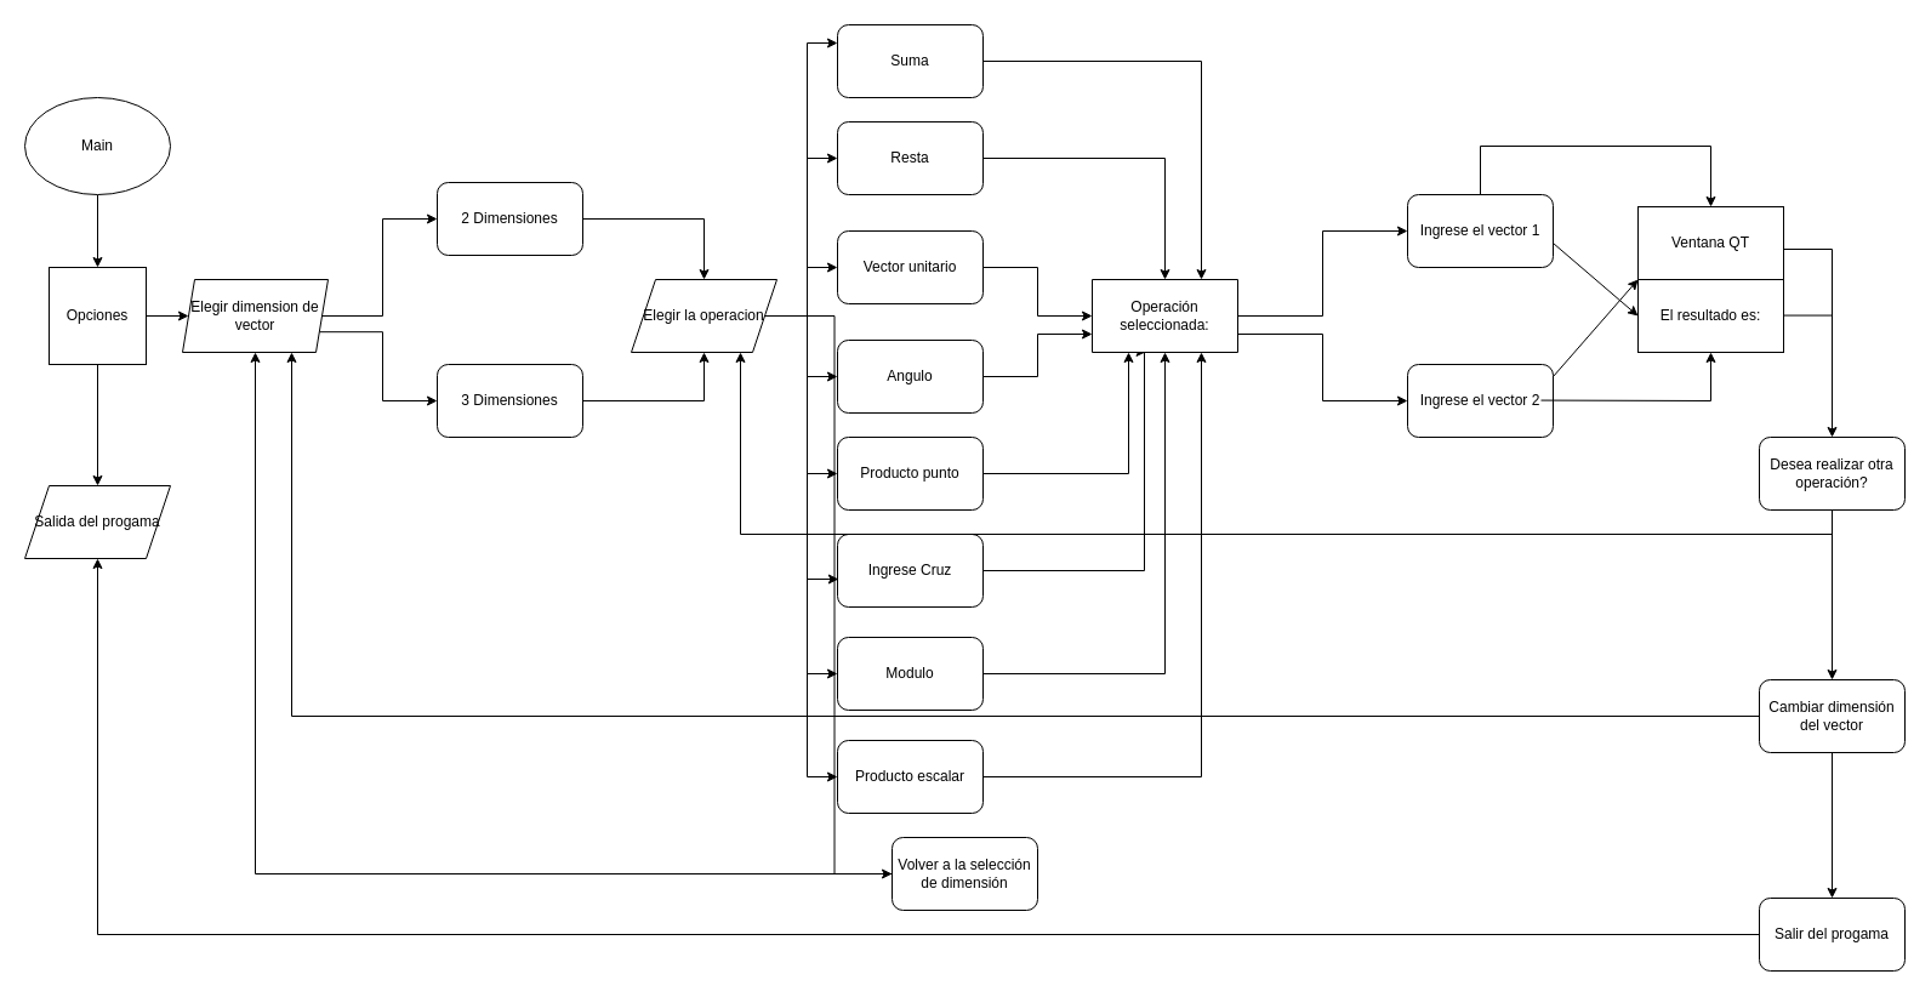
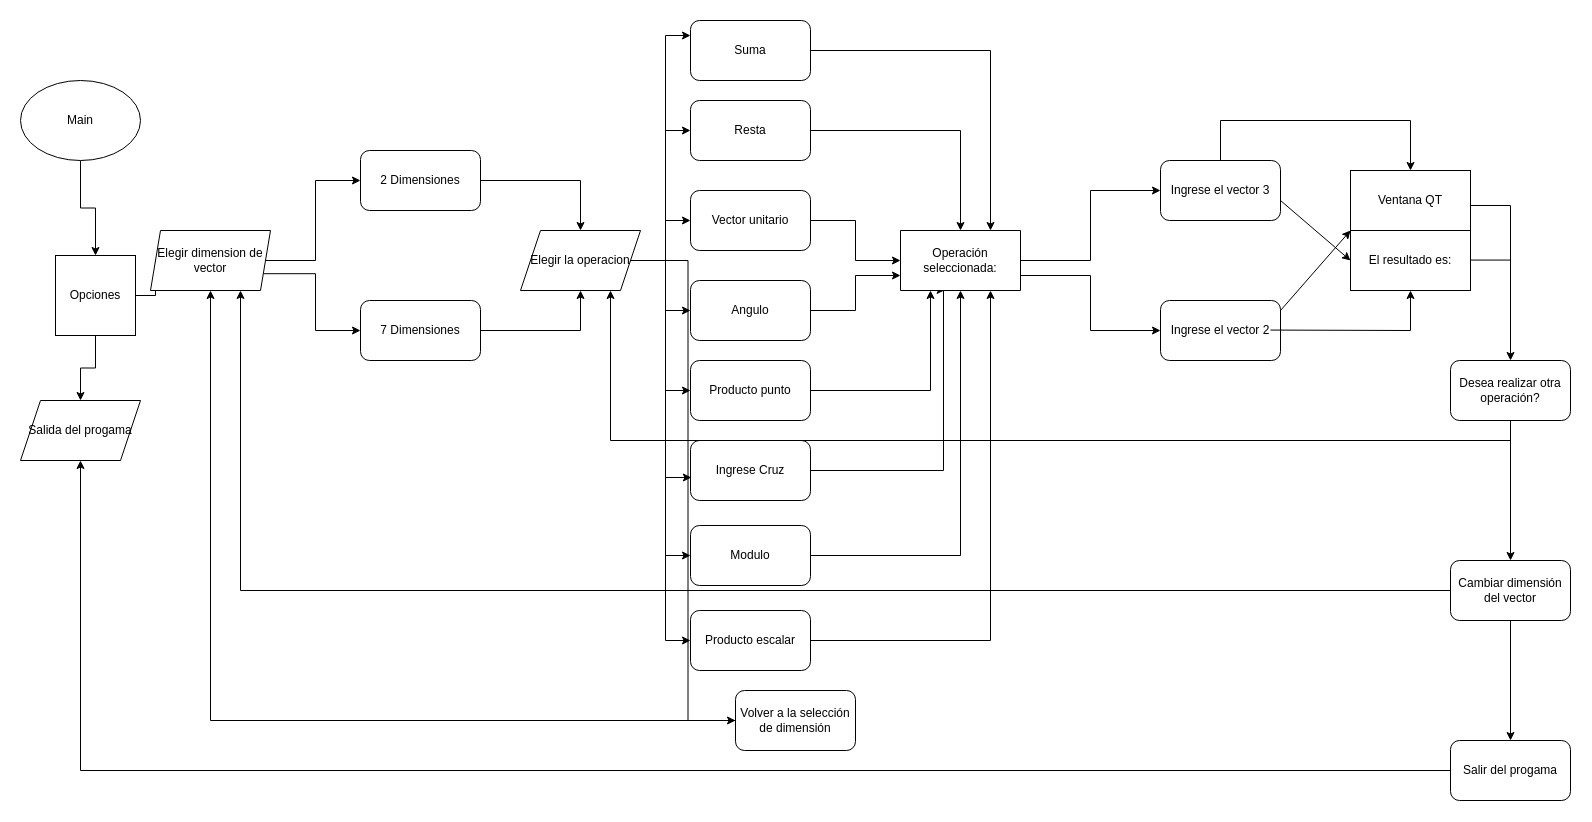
  <mxCell id="0" />
  <mxCell id="1" parent="0" />
  <mxCell id="2" style="edgeStyle=orthogonalEdgeStyle;rounded=0;orthogonalLoop=1;jettySize=auto;html=1;entryX=0.5;entryY=0;entryDx=0;entryDy=0;" parent="1" source="3" target="6" edge="1"><mxGeometry relative="1" as="geometry" /></mxCell>
  <mxCell id="3" value="Main" style="ellipse;whiteSpace=wrap;html=1;" parent="1" vertex="1"><mxGeometry y="80" width="120" height="80" as="geometry" x="20" /></mxCell>
  <mxCell id="4" style="edgeStyle=orthogonalEdgeStyle;rounded=0;orthogonalLoop=1;jettySize=auto;html=1;entryX=0.5;entryY=0;entryDx=0;entryDy=0;" parent="1" source="6" target="7" edge="1"><mxGeometry relative="1" as="geometry" /></mxCell>
  <mxCell id="5" value="" style="edgeStyle=orthogonalEdgeStyle;rounded=0;orthogonalLoop=1;jettySize=auto;html=1;" parent="1" source="6" target="10" edge="1"><mxGeometry relative="1" as="geometry" /></mxCell>
- <mxCell id="6" value="Opciones" style="whiteSpace=wrap;html=1;aspect=fixed;" parent="1" vertex="1"><mxGeometry x="40" y="220" width="80" height="80" as="geometry" /></mxCell>
+ <mxCell id="6" value="Opciones" style="whiteSpace=wrap;html=1;aspect=fixed;" parent="1" vertex="1"><mxGeometry x="55" y="255" width="80" height="80" as="geometry" /></mxCell>
  <mxCell id="7" value="Salida del progama" style="shape=parallelogram;perimeter=parallelogramPerimeter;whiteSpace=wrap;html=1;fixedSize=1;" parent="1" vertex="1"><mxGeometry y="400" width="120" height="60" as="geometry" x="20" /></mxCell>
  <mxCell id="8" style="edgeStyle=orthogonalEdgeStyle;rounded=0;orthogonalLoop=1;jettySize=auto;html=1;exitX=1;exitY=0.5;exitDx=0;exitDy=0;entryX=0;entryY=0.5;entryDx=0;entryDy=0;" parent="1" source="10" target="12" edge="1"><mxGeometry relative="1" as="geometry" /></mxCell>
  <mxCell id="9" style="edgeStyle=orthogonalEdgeStyle;rounded=0;orthogonalLoop=1;jettySize=auto;html=1;exitX=1;exitY=0.75;exitDx=0;exitDy=0;entryX=0;entryY=0.5;entryDx=0;entryDy=0;" parent="1" source="10" target="14" edge="1"><mxGeometry relative="1" as="geometry" /></mxCell>
  <mxCell id="10" value="Elegir dimension de vector" style="shape=parallelogram;perimeter=parallelogramPerimeter;whiteSpace=wrap;html=1;fixedSize=1;size=10;" parent="1" vertex="1"><mxGeometry x="150" y="230" width="120" height="60" as="geometry" /></mxCell>
  <mxCell id="11" style="edgeStyle=orthogonalEdgeStyle;rounded=0;orthogonalLoop=1;jettySize=auto;html=1;" parent="1" source="12" target="24" edge="1"><mxGeometry relative="1" as="geometry" /></mxCell>
  <mxCell id="12" value="2 Dimensiones" style="rounded=1;whiteSpace=wrap;html=1;" parent="1" vertex="1"><mxGeometry x="360" y="150" width="120" height="60" as="geometry" /></mxCell>
  <mxCell id="13" style="edgeStyle=orthogonalEdgeStyle;rounded=0;orthogonalLoop=1;jettySize=auto;html=1;exitX=1;exitY=0.5;exitDx=0;exitDy=0;" parent="1" source="14" target="24" edge="1"><mxGeometry relative="1" as="geometry" /></mxCell>
- <mxCell id="14" value="3 Dimensiones" style="rounded=1;whiteSpace=wrap;html=1;" parent="1" vertex="1"><mxGeometry x="360" y="300" width="120" height="60" as="geometry" /></mxCell>
+ <mxCell id="14" value="7 Dimensiones" style="rounded=1;whiteSpace=wrap;html=1;" parent="1" vertex="1"><mxGeometry x="360" y="300" width="120" height="60" as="geometry" /></mxCell>
  <mxCell id="15" style="edgeStyle=orthogonalEdgeStyle;rounded=0;orthogonalLoop=1;jettySize=auto;html=1;entryX=0;entryY=0.25;entryDx=0;entryDy=0;" parent="1" source="24" target="26" edge="1"><mxGeometry relative="1" as="geometry" /></mxCell>
  <mxCell id="16" style="edgeStyle=orthogonalEdgeStyle;rounded=0;orthogonalLoop=1;jettySize=auto;html=1;entryX=0;entryY=0.5;entryDx=0;entryDy=0;" parent="1" source="24" target="28" edge="1"><mxGeometry relative="1" as="geometry" /></mxCell>
  <mxCell id="17" style="edgeStyle=orthogonalEdgeStyle;rounded=0;orthogonalLoop=1;jettySize=auto;html=1;" parent="1" source="24" target="30" edge="1"><mxGeometry relative="1" as="geometry" /></mxCell>
  <mxCell id="18" style="edgeStyle=orthogonalEdgeStyle;rounded=0;orthogonalLoop=1;jettySize=auto;html=1;entryX=0;entryY=0.5;entryDx=0;entryDy=0;" parent="1" source="24" target="32" edge="1"><mxGeometry relative="1" as="geometry" /></mxCell>
  <mxCell id="19" style="edgeStyle=orthogonalEdgeStyle;rounded=0;orthogonalLoop=1;jettySize=auto;html=1;entryX=0;entryY=0.5;entryDx=0;entryDy=0;" parent="1" source="24" target="34" edge="1"><mxGeometry relative="1" as="geometry" /></mxCell>
  <mxCell id="20" style="edgeStyle=orthogonalEdgeStyle;rounded=0;orthogonalLoop=1;jettySize=auto;html=1;entryX=0.007;entryY=0.617;entryDx=0;entryDy=0;entryPerimeter=0;" parent="1" source="24" target="36" edge="1"><mxGeometry relative="1" as="geometry" /></mxCell>
  <mxCell id="21" style="edgeStyle=orthogonalEdgeStyle;rounded=0;orthogonalLoop=1;jettySize=auto;html=1;entryX=0;entryY=0.5;entryDx=0;entryDy=0;" parent="1" source="24" target="38" edge="1"><mxGeometry relative="1" as="geometry" /></mxCell>
  <mxCell id="22" style="edgeStyle=orthogonalEdgeStyle;rounded=0;orthogonalLoop=1;jettySize=auto;html=1;entryX=0;entryY=0.5;entryDx=0;entryDy=0;" parent="1" source="24" target="40" edge="1"><mxGeometry relative="1" as="geometry" /></mxCell>
  <mxCell id="23" style="edgeStyle=orthogonalEdgeStyle;rounded=0;orthogonalLoop=1;jettySize=auto;html=1;entryX=0;entryY=0.5;entryDx=0;entryDy=0;" parent="1" source="24" target="42" edge="1"><mxGeometry relative="1" as="geometry" /></mxCell>
  <mxCell id="24" value="Elegir la operacion" style="shape=parallelogram;perimeter=parallelogramPerimeter;whiteSpace=wrap;html=1;fixedSize=1;" parent="1" vertex="1"><mxGeometry x="520" y="230" width="120" height="60" as="geometry" /></mxCell>
  <mxCell id="25" style="edgeStyle=orthogonalEdgeStyle;rounded=0;orthogonalLoop=1;jettySize=auto;html=1;entryX=0.75;entryY=0;entryDx=0;entryDy=0;" parent="1" source="26" target="45" edge="1"><mxGeometry relative="1" as="geometry" /></mxCell>
  <mxCell id="26" value="Suma" style="rounded=1;whiteSpace=wrap;html=1;" parent="1" vertex="1"><mxGeometry x="690" y="20" width="120" height="60" as="geometry" /></mxCell>
  <mxCell id="27" style="edgeStyle=orthogonalEdgeStyle;rounded=0;orthogonalLoop=1;jettySize=auto;html=1;entryX=0.5;entryY=0;entryDx=0;entryDy=0;" parent="1" source="28" target="45" edge="1"><mxGeometry relative="1" as="geometry" /></mxCell>
  <mxCell id="28" value="Resta" style="rounded=1;whiteSpace=wrap;html=1;" parent="1" vertex="1"><mxGeometry x="690" y="100" width="120" height="60" as="geometry" /></mxCell>
  <mxCell id="29" style="edgeStyle=orthogonalEdgeStyle;rounded=0;orthogonalLoop=1;jettySize=auto;html=1;" parent="1" source="30" target="45" edge="1"><mxGeometry relative="1" as="geometry" /></mxCell>
  <mxCell id="30" value="Vector unitario" style="rounded=1;whiteSpace=wrap;html=1;" parent="1" vertex="1"><mxGeometry x="690" y="190" width="120" height="60" as="geometry" /></mxCell>
  <mxCell id="31" style="edgeStyle=orthogonalEdgeStyle;rounded=0;orthogonalLoop=1;jettySize=auto;html=1;entryX=0;entryY=0.75;entryDx=0;entryDy=0;" parent="1" source="32" target="45" edge="1"><mxGeometry relative="1" as="geometry" /></mxCell>
  <mxCell id="32" value="Angulo" style="rounded=1;whiteSpace=wrap;html=1;" parent="1" vertex="1"><mxGeometry x="690" y="280" width="120" height="60" as="geometry" /></mxCell>
  <mxCell id="33" style="edgeStyle=orthogonalEdgeStyle;rounded=0;orthogonalLoop=1;jettySize=auto;html=1;entryX=0.25;entryY=1;entryDx=0;entryDy=0;" parent="1" source="34" target="45" edge="1"><mxGeometry relative="1" as="geometry" /></mxCell>
  <mxCell id="34" value="Producto punto" style="rounded=1;whiteSpace=wrap;html=1;" parent="1" vertex="1"><mxGeometry x="690" y="360" width="120" height="60" as="geometry" /></mxCell>
  <mxCell id="35" style="edgeStyle=orthogonalEdgeStyle;rounded=0;orthogonalLoop=1;jettySize=auto;html=1;exitX=1;exitY=0.5;exitDx=0;exitDy=0;entryX=0.372;entryY=0.994;entryDx=0;entryDy=0;entryPerimeter=0;" parent="1" source="36" target="45" edge="1"><mxGeometry relative="1" as="geometry"><Array as="points"><mxPoint x="943" y="470" /><mxPoint x="943" y="290" /></Array></mxGeometry></mxCell>
  <mxCell id="36" value="Ingrese Cruz" style="rounded=1;whiteSpace=wrap;html=1;" parent="1" vertex="1"><mxGeometry x="690" y="440" width="120" height="60" as="geometry" /></mxCell>
  <mxCell id="37" style="edgeStyle=orthogonalEdgeStyle;rounded=0;orthogonalLoop=1;jettySize=auto;html=1;entryX=0.5;entryY=1;entryDx=0;entryDy=0;" parent="1" source="38" target="45" edge="1"><mxGeometry relative="1" as="geometry" /></mxCell>
  <mxCell id="38" value="Modulo" style="rounded=1;whiteSpace=wrap;html=1;" parent="1" vertex="1"><mxGeometry x="690" y="525" width="120" height="60" as="geometry" /></mxCell>
  <mxCell id="39" style="edgeStyle=orthogonalEdgeStyle;rounded=0;orthogonalLoop=1;jettySize=auto;html=1;entryX=0.75;entryY=1;entryDx=0;entryDy=0;" parent="1" source="40" target="45" edge="1"><mxGeometry relative="1" as="geometry" /></mxCell>
  <mxCell id="40" value="Producto escalar" style="rounded=1;whiteSpace=wrap;html=1;" parent="1" vertex="1"><mxGeometry x="690" y="610" width="120" height="60" as="geometry" /></mxCell>
  <mxCell id="41" style="edgeStyle=orthogonalEdgeStyle;rounded=0;orthogonalLoop=1;jettySize=auto;html=1;entryX=0.5;entryY=1;entryDx=0;entryDy=0;" parent="1" source="42" target="10" edge="1"><mxGeometry relative="1" as="geometry" /></mxCell>
  <mxCell id="42" value="Volver a la selección de dimensión" style="rounded=1;whiteSpace=wrap;html=1;" parent="1" vertex="1"><mxGeometry x="735" y="690" width="120" height="60" as="geometry" /></mxCell>
  <mxCell id="43" style="edgeStyle=orthogonalEdgeStyle;rounded=0;orthogonalLoop=1;jettySize=auto;html=1;entryX=0;entryY=0.5;entryDx=0;entryDy=0;" parent="1" source="45" target="47" edge="1"><mxGeometry relative="1" as="geometry" /></mxCell>
  <mxCell id="44" style="edgeStyle=orthogonalEdgeStyle;rounded=0;orthogonalLoop=1;jettySize=auto;html=1;exitX=1;exitY=0.75;exitDx=0;exitDy=0;entryX=0;entryY=0.5;entryDx=0;entryDy=0;" parent="1" source="45" target="46" edge="1"><mxGeometry relative="1" as="geometry" /></mxCell>
  <mxCell id="45" value="Operación seleccionada:" style="shape=parallelogram;perimeter=parallelogramPerimeter;whiteSpace=wrap;html=1;fixedSize=1;size=-10;" parent="1" vertex="1"><mxGeometry x="900" y="230" width="120" height="60" as="geometry" /></mxCell>
  <mxCell id="46" value="Ingrese el vector 2" style="rounded=1;whiteSpace=wrap;html=1;" parent="1" vertex="1"><mxGeometry x="1160" y="300" width="120" height="60" as="geometry" /></mxCell>
- <mxCell id="47" value="Ingrese el vector 1" style="rounded=1;whiteSpace=wrap;html=1;" parent="1" vertex="1"><mxGeometry x="1160" y="160" width="120" height="60" as="geometry" /></mxCell>
+ <mxCell id="47" value="Ingrese el vector 3" style="rounded=1;whiteSpace=wrap;html=1;" parent="1" vertex="1"><mxGeometry x="1160" y="160" width="120" height="60" as="geometry" /></mxCell>
  <mxCell id="48" value="El resultado es:" style="rounded=0;whiteSpace=wrap;html=1;" parent="1" vertex="1"><mxGeometry x="1350" y="230" width="120" height="60" as="geometry" /></mxCell>
  <mxCell id="49" style="edgeStyle=orthogonalEdgeStyle;rounded=0;orthogonalLoop=1;jettySize=auto;html=1;exitX=0.5;exitY=1;exitDx=0;exitDy=0;entryX=0.75;entryY=1;entryDx=0;entryDy=0;" parent="1" source="51" target="24" edge="1"><mxGeometry relative="1" as="geometry" /></mxCell>
  <mxCell id="50" style="edgeStyle=orthogonalEdgeStyle;rounded=0;orthogonalLoop=1;jettySize=auto;html=1;entryX=0.5;entryY=0;entryDx=0;entryDy=0;" parent="1" source="51" target="54" edge="1"><mxGeometry relative="1" as="geometry"><mxPoint x="1570" y="540" as="targetPoint" /></mxGeometry></mxCell>
  <mxCell id="51" value="Desea realizar otra operación?&lt;br&gt;" style="rounded=1;whiteSpace=wrap;html=1;" parent="1" vertex="1"><mxGeometry x="1450" y="360" width="120" height="60" as="geometry" /></mxCell>
  <mxCell id="52" style="edgeStyle=orthogonalEdgeStyle;rounded=0;orthogonalLoop=1;jettySize=auto;html=1;entryX=0.75;entryY=1;entryDx=0;entryDy=0;" parent="1" source="54" target="10" edge="1"><mxGeometry relative="1" as="geometry" /></mxCell>
  <mxCell id="53" style="edgeStyle=orthogonalEdgeStyle;rounded=0;orthogonalLoop=1;jettySize=auto;html=1;entryX=0.5;entryY=0;entryDx=0;entryDy=0;" parent="1" source="54" target="56" edge="1"><mxGeometry relative="1" as="geometry" /></mxCell>
  <mxCell id="54" value="Cambiar dimensión del vector" style="rounded=1;whiteSpace=wrap;html=1;" parent="1" vertex="1"><mxGeometry x="1450" y="560" width="120" height="60" as="geometry" /></mxCell>
  <mxCell id="55" style="edgeStyle=orthogonalEdgeStyle;rounded=0;orthogonalLoop=1;jettySize=auto;html=1;entryX=0.5;entryY=1;entryDx=0;entryDy=0;" parent="1" source="56" target="7" edge="1"><mxGeometry relative="1" as="geometry" /></mxCell>
  <mxCell id="56" value="Salir del progama" style="rounded=1;whiteSpace=wrap;html=1;" parent="1" vertex="1"><mxGeometry x="1450" y="740" width="120" height="60" as="geometry" /></mxCell>
  <mxCell id="57" value="Ventana QT" style="rounded=0;whiteSpace=wrap;html=1;" vertex="1" parent="1"><mxGeometry x="1350" y="170" width="120" height="60" as="geometry" /></mxCell>
  <mxCell id="58" value="" style="endArrow=none;html=1;rounded=0;" edge="1" parent="1"><mxGeometry width="50" height="50" relative="1" as="geometry"><mxPoint x="1220" y="160" as="sourcePoint" /><mxPoint x="1220" y="120" as="targetPoint" /></mxGeometry></mxCell>
  <mxCell id="59" value="" style="endArrow=none;html=1;rounded=0;" edge="1" parent="1"><mxGeometry width="50" height="50" relative="1" as="geometry"><mxPoint x="1220" y="120" as="sourcePoint" /><mxPoint x="1410" y="120" as="targetPoint" /></mxGeometry></mxCell>
  <mxCell id="60" value="" style="endArrow=classic;html=1;rounded=0;entryX=0.5;entryY=0;entryDx=0;entryDy=0;" edge="1" parent="1" target="57"><mxGeometry width="50" height="50" relative="1" as="geometry"><mxPoint x="1410" y="120" as="sourcePoint" /><mxPoint x="1460" y="70" as="targetPoint" /></mxGeometry></mxCell>
  <mxCell id="61" value="" style="endArrow=none;html=1;rounded=0;" edge="1" parent="1"><mxGeometry width="50" height="50" relative="1" as="geometry"><mxPoint x="1270" y="329.57" as="sourcePoint" /><mxPoint x="1410" y="330" as="targetPoint" /></mxGeometry></mxCell>
  <mxCell id="62" value="" style="endArrow=classic;html=1;rounded=0;" edge="1" parent="1" target="48"><mxGeometry width="50" height="50" relative="1" as="geometry"><mxPoint x="1410" y="330" as="sourcePoint" /><mxPoint x="1460" y="280" as="targetPoint" /></mxGeometry></mxCell>
  <mxCell id="63" value="" style="endArrow=classic;html=1;rounded=0;entryX=0;entryY=0;entryDx=0;entryDy=0;" edge="1" parent="1" target="48"><mxGeometry width="50" height="50" relative="1" as="geometry"><mxPoint x="1280" y="310" as="sourcePoint" /><mxPoint x="1330" y="260" as="targetPoint" /></mxGeometry></mxCell>
  <mxCell id="64" value="" style="endArrow=classic;html=1;rounded=0;entryX=0;entryY=0.5;entryDx=0;entryDy=0;" edge="1" parent="1" target="48"><mxGeometry width="50" height="50" relative="1" as="geometry"><mxPoint x="1280" y="200" as="sourcePoint" /><mxPoint x="1330" y="150" as="targetPoint" /></mxGeometry></mxCell>
  <mxCell id="65" value="" style="endArrow=none;html=1;rounded=0;" edge="1" parent="1"><mxGeometry width="50" height="50" relative="1" as="geometry"><mxPoint x="1470" y="205" as="sourcePoint" /><mxPoint x="1510" y="205" as="targetPoint" /></mxGeometry></mxCell>
  <mxCell id="66" value="" style="endArrow=none;html=1;rounded=0;" edge="1" parent="1"><mxGeometry width="50" height="50" relative="1" as="geometry"><mxPoint x="1470" y="259.57" as="sourcePoint" /><mxPoint x="1510" y="259.57" as="targetPoint" /></mxGeometry></mxCell>
  <mxCell id="67" value="" style="endArrow=classic;html=1;rounded=0;entryX=0.5;entryY=0;entryDx=0;entryDy=0;" edge="1" parent="1" target="51"><mxGeometry width="50" height="50" relative="1" as="geometry"><mxPoint x="1510" y="205" as="sourcePoint" /><mxPoint x="1560" y="155" as="targetPoint" /></mxGeometry></mxCell>
